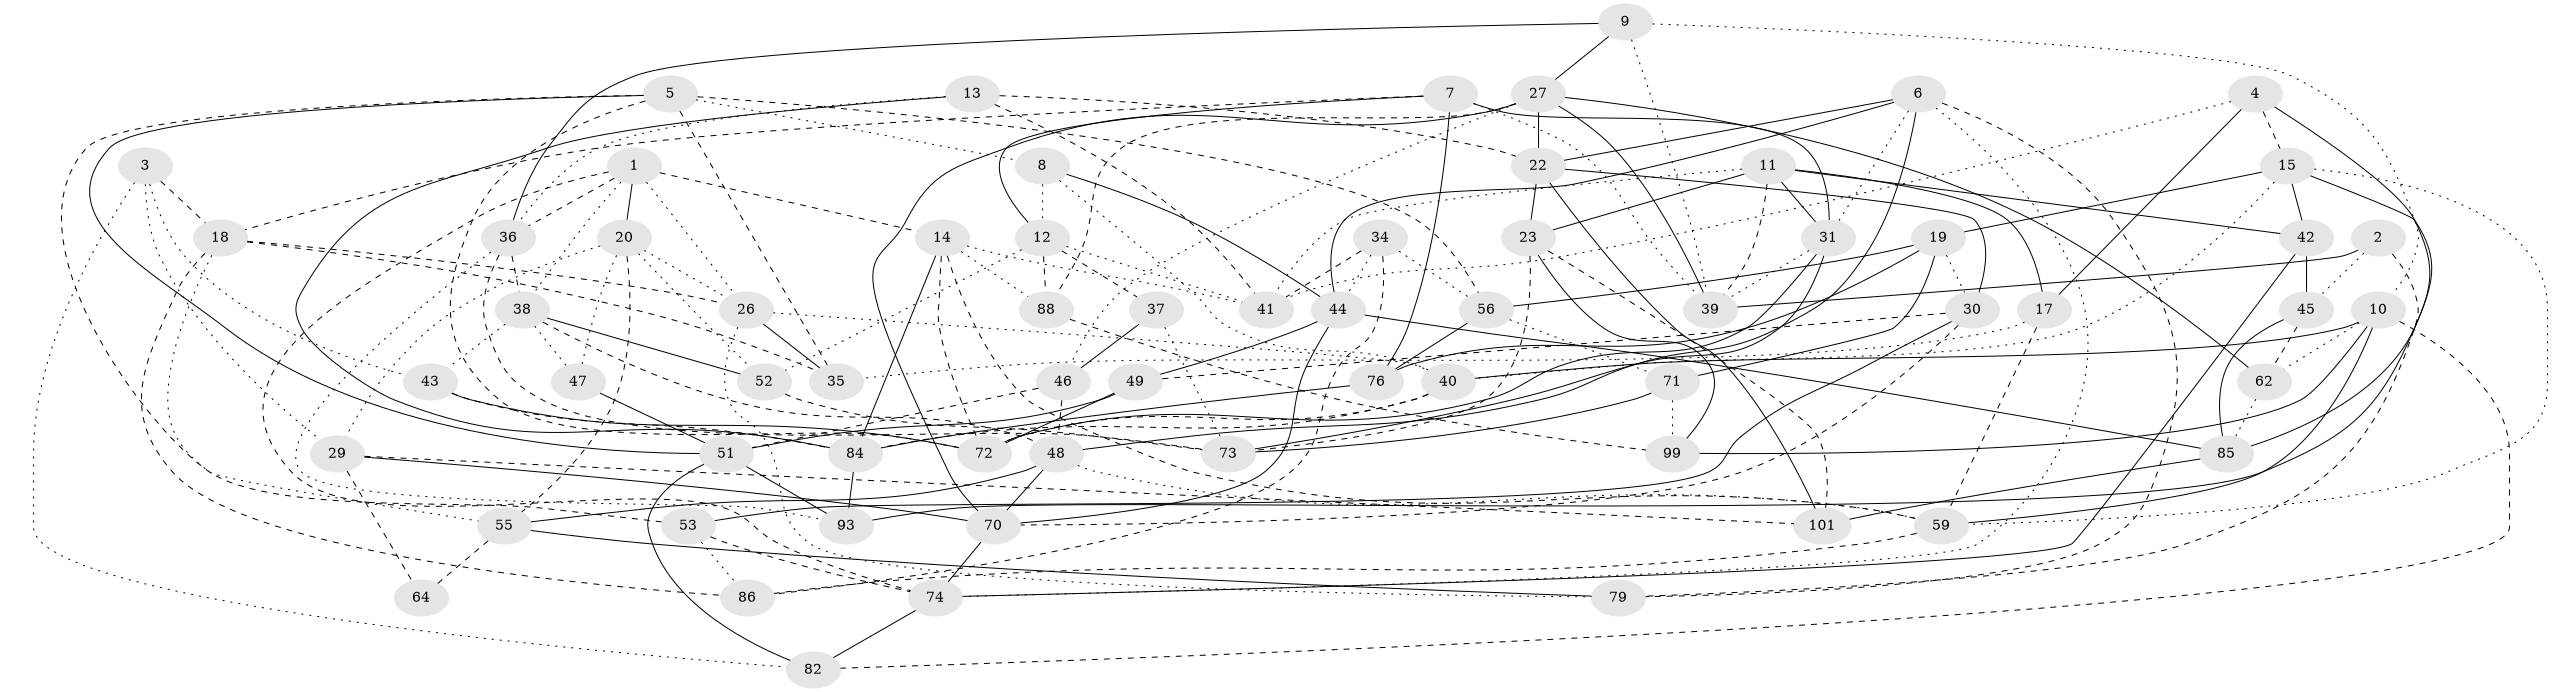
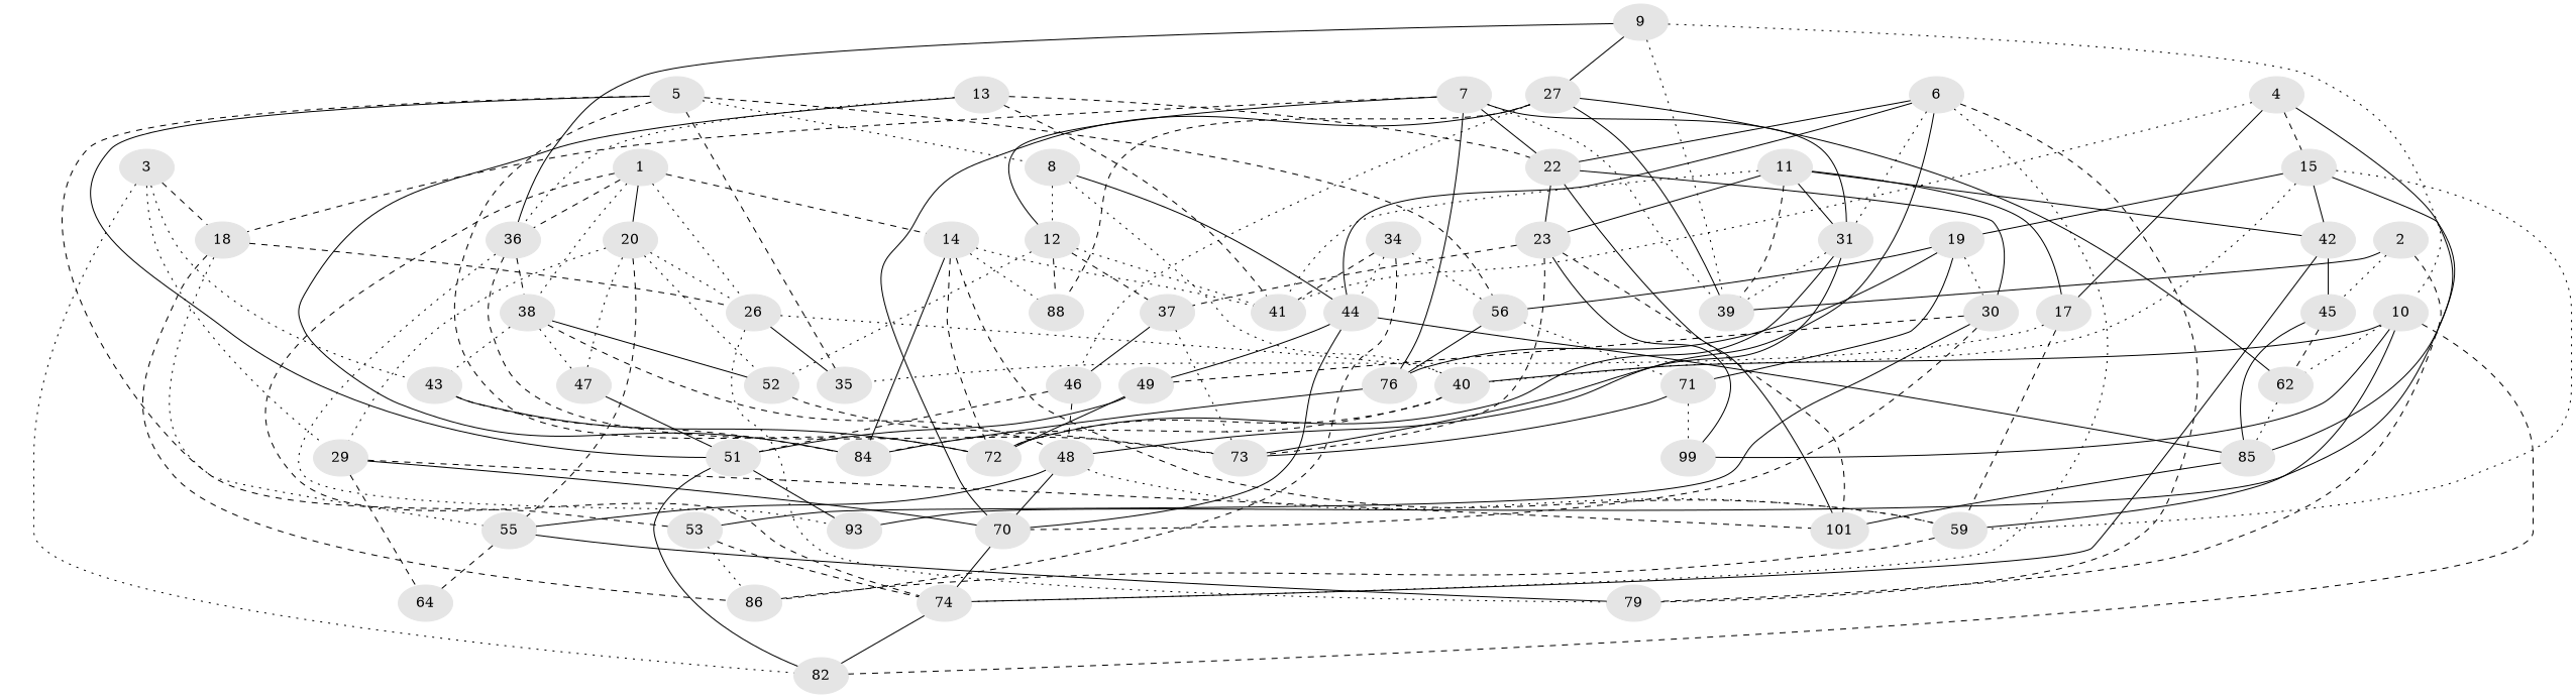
  graph {
    node [color=gray90 style=filled]
    edge [style=solid]
    1 [super="+25"]
    14 [super="+75"]
    20 [super="+69"]
    26 [super="+67"]
    36 [super="+57"]
    38 [super="+87"]
    74 [super="+80"]
    41 [super="+90"]
    72 [super="+100"]
    59 [super="+81"]
    88
    84 [super="+95"]
    29 [super="+54"]
    52
    55 [super="+65"]
    47
    79
    35
    40 [super="+68"]
    93
    73 [super="+97"]
    43
    48 [super="+66"]
    82
    39 [super="+50"]
    2
    45 [super="+94"]
    85 [super="+91"]
    62
    18 [super="+63"]
    86
    3
    101
    70 [super="+96"]
    64
    15 [super="+92"]
    42
    19 [super="+21"]
    4
    17
    5 [super="+32"]
    8
    51 [super="+103"]
    53
    56 [super="+58"]
    44 [super="+78"]
    12 [super="+24"]
    76
    71
    6 [super="+60"]
    22 [super="+89"]
    31 [super="+61"]
    23 [super="+28"]
    30 [super="+33"]
    49
    7 [super="+16"]
    37
    10 [super="+98"]
    99
    9
    27 [super="+102"]
    46
    11 [super="+83"]
    13
    34 [super="+77"]
    1 -- 14 [style=dashed]
    1 -- 20
    1 -- 26 [style=dotted]
    1 -- 36 [style=dashed]
    1 -- 38 [style=dotted]
    1 -- 74 [style=dashed]
    14 -- 41 [style=dotted]
    14 -- 72 [style=dashed]
    14 -- 59 [style=dashed]
    14 -- 88 [style=dotted]
    14 -- 84
    20 -- 26 [style=dotted]
    20 -- 29 [style=dotted]
    20 -- 52 [style=dotted]
    20 -- 55 [style=dashed]
    20 -- 47 [style=dotted]
    26 -- 79 [style=dotted]
    26 -- 35
    26 -- 40 [style=dotted]
    36 -- 38 [style=dashed]
    36 -- 93 [style=dotted]
    36 -- 73 [style=dashed]
    38 -- 52
    38 -- 47 [style=dotted]
    38 -- 43 [style=dotted]
    38 -- 48 [style=dashed]
    74 -- 82
    59 -- 86 [style=dashed]
-   88 -- 99 [style=dashed]
-   84 -- 93
    29 -- 101 [style=dashed]
    29 -- 70
    29 -- 64 [style=dashed weight=2]
    52 -- 73 [style=dashed]
    55 -- 79
    55 -- 64 [style=dashed weight=2]
    47 -- 51
    40 -- 72 [style=dashed]
    40 -- 84 [style=dashed]
    43 -- 72
    43 -- 84 [style=dashed]
    48 -- 59 [style=dotted]
    48 -- 55
    48 -- 70
    2 -- 79 [style=dashed]
    2 -- 39
    2 -- 45 [style=dotted weight=2]
    45 -- 85 [weight=2]
    45 -- 62 [style=dashed]
    85 -- 101
    62 -- 85 [style=dotted]
    18 -- 26 [style=dashed]
    18 -- 55 [style=dotted]
-   18 -- 35 [style=dashed]
    18 -- 86 [style=dashed]
    3 -- 29 [style=dotted]
    3 -- 43 [style=dotted]
    3 -- 82 [style=dotted]
    3 -- 18 [style=dashed]
    70 -- 74
    15 -- 59 [style=dotted]
    15 -- 40 [style=dotted]
    15 -- 93
    15 -- 42
    15 -- 19
    42 -- 74
    42 -- 45
    19 -- 56
    19 -- 76
    19 -- 71
    19 -- 30 [style=dotted weight=2]
    4 -- 41 [style=dotted]
    4 -- 85
    4 -- 15 [style=dashed]
    4 -- 17
    17 -- 59 [style=dashed]
    17 -- 35 [style=dotted]
    5 -- 72 [style=dashed]
    5 -- 35 [style=dashed]
    5 -- 8 [style=dotted]
    5 -- 51
    5 -- 53 [style=dashed]
    5 -- 56 [style=dashed]
    8 -- 40 [style=dotted]
    8 -- 44
    8 -- 12 [style=dotted]
    51 -- 93
    51 -- 82
    53 -- 74 [style=dashed]
    53 -- 86 [style=dotted]
    56 -- 76
    56 -- 71 [style=dotted]
    44 -- 85
    44 -- 70
    44 -- 49
    12 -- 41 [style=dotted]
    12 -- 88 [style=dashed]
    12 -- 52 [style=dotted]
    12 -- 37 [style=dashed]
    76 -- 84
    71 -- 73
    71 -- 99 [style=dotted]
    6 -- 74 [style=dotted]
    6 -- 79 [style=dashed]
    6 -- 48
    6 -- 44
    6 -- 22
    6 -- 31 [style=dotted]
    22 -- 101
    22 -- 23
    22 -- 30
    31 -- 72
    31 -- 73
    31 -- 39 [style=dotted]
    23 -- 73 [style=dashed]
    23 -- 101 [style=dashed]
+   23 -- 37 [style=dashed]
    23 -- 99
    30 -- 70 [style=dashed]
    30 -- 53
    30 -- 49 [style=dashed]
    49 -- 72
    49 -- 51
    7 -- 39 [style=dotted]
    7 -- 18 [style=dashed]
    7 -- 12
    7 -- 76
-   27 -- 22
+   7 -- 22
    7 -- 31
    37 -- 73 [style=dotted]
    37 -- 46
    10 -- 59
    10 -- 40
    10 -- 82 [style=dashed]
    10 -- 62 [style=dotted]
    10 -- 99
    9 -- 36
    9 -- 39 [style=dotted]
    9 -- 10 [style=dotted]
    9 -- 27
    27 -- 88 [style=dashed]
    27 -- 39
    27 -- 62
    27 -- 70
    27 -- 46 [style=dotted]
    46 -- 48 [style=dashed]
    46 -- 51 [style=dashed]
    11 -- 41 [style=dotted]
    11 -- 39 [style=dashed]
    11 -- 42
    11 -- 17
    11 -- 31
    11 -- 23
    13 -- 36 [style=dotted]
    13 -- 41 [style=dashed]
    13 -- 84
    13 -- 22 [style=dashed]
    34 -- 41 [style=dashed]
    34 -- 86 [style=dashed]
    34 -- 56 [style=dotted weight=2]
    34 -- 44 [style=dotted]
  }
